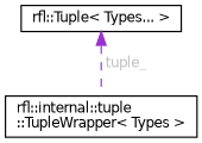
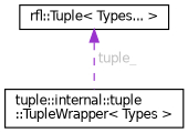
  digraph {
    node [color=black fillcolor=white fontname=Helvetica fontsize=10 shape=box style=filled]
-   n1 [fontcolor=black height=0.2 label="rfl::internal::tuple\l::TupleWrapper\< Types \>" width=0.4]
+   n1 [fontcolor=black height=0.2 label="tuple::internal::tuple\l::TupleWrapper\< Types \>" width=0.4]
    n2 [height=0.2 label="rfl::Tuple\< Types... \>" width=0.4]
    n2 -> n1 [color=darkorchid3 dir=back fontcolor=grey fontname=Helvetica fontsize=10 label=" tuple_" labelfontname=Helvetica labelfontsize=10 style=dashed]
  }
